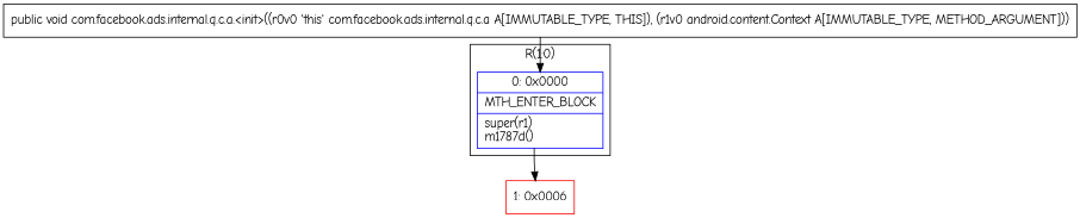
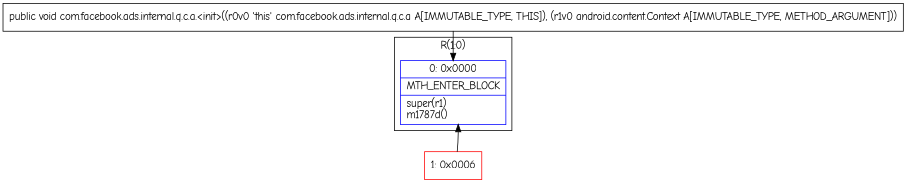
  digraph {
    fontname="Comic Neue"
    node [shape=record fontname="Comic Neue"]
    edge [fontname="Comic Neue"]
    n1 [color=blue label="{0\:\ 0x0000|MTH_ENTER_BLOCK\l|super(r1)\lm1787d()\l}"]
    n2 [color=red label="{1\:\ 0x0006}"]
    n3 [label="{public void com.facebook.ads.internal.q.c.a.\<init\>((r0v0 'this' com.facebook.ads.internal.q.c.a A[IMMUTABLE_TYPE, THIS]), (r1v0 android.content.Context A[IMMUTABLE_TYPE, METHOD_ARGUMENT])) }"]
    subgraph cluster_1 {
      label="R(1:0)"
      n1
    }
-   n1 -> n2
+   n2 -> n1
    n3 -> n1
  }
